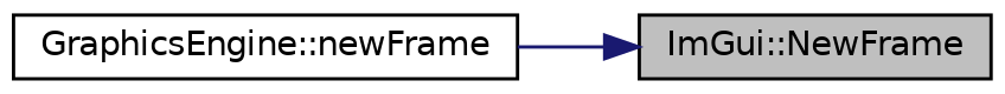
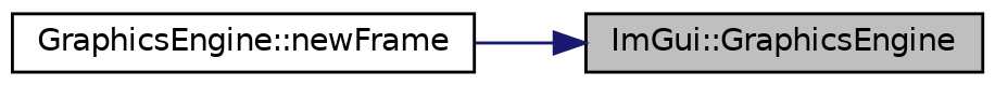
  digraph {
    rankdir=RL
    node [color=black fontname=Helvetica fontsize=10 shape=record style=filled]
-   n1 [fillcolor=grey75 fontcolor=black height=0.2 label="ImGui::NewFrame" width=0.4]
+   n1 [fillcolor=grey75 fontcolor=black height=0.2 label="ImGui::GraphicsEngine" width=0.4]
    n2 [fillcolor=white height=0.2 label="GraphicsEngine::newFrame" width=0.4]
    n1 -> n2 [color=midnightblue dir=back fontname=Helvetica fontsize=10 labelfontname=Helvetica labelfontsize=10 style=solid]
  }
